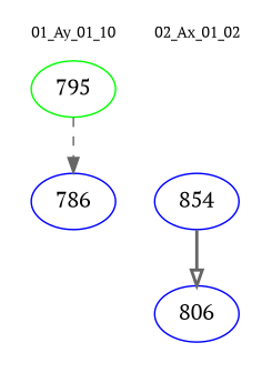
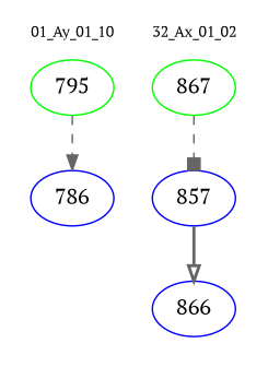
  digraph {
    fontname="PT Serif"
    node [color=blue fontname="PT Serif"]
    edge [color=gray40 fontname="PT Serif" style=dashed]
    n1 [color=green label=795]
    n2 [label=786]
-   n4 [label=854]
-   n5 [label=806]
+   n3 [color=green label=867]
+   n4 [label=857]
+   n5 [label=866]
    subgraph cluster_1 {
      color=white
      fontsize=10
      label="01_Ay_01_10"
      n1
      n2
    }
    subgraph cluster_2 {
      color=white
      fontsize=10
-     label="02_Ax_01_02"
+     label="32_Ax_01_02"
+     n3
      n4
      n5
    }
    n1 -> n2 [arrowhead=normal]
+   n3 -> n4 [arrowhead=box]
    n4 -> n5 [arrowhead=onormal style=bold]
  }
